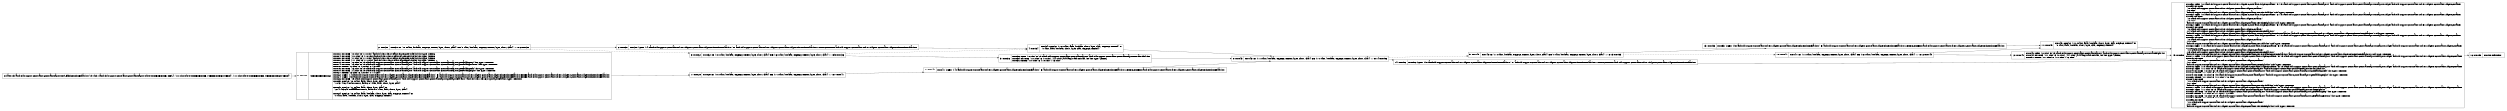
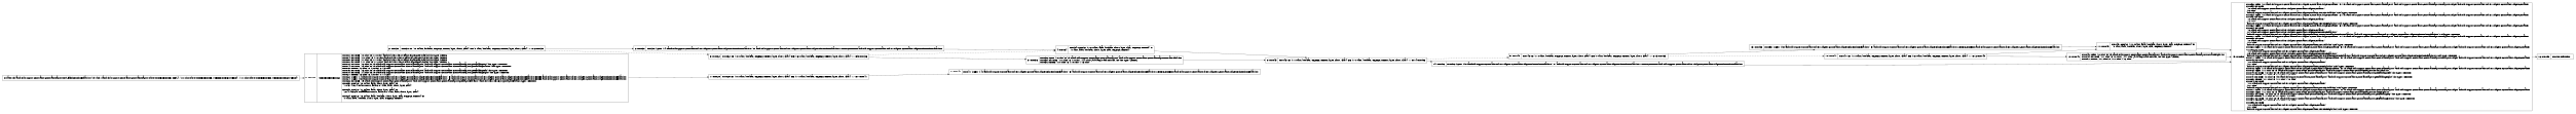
  digraph {
    rankdir=LR
    node [shape=record]
    n1 [label="{0\:\ 0x0000|MTH_ENTER_BLOCK\l|0x0000: INVOKE  (r0 I:int) = (r10 I:int) android.view.View.MeasureSpec.getMode(int):int type: STATIC \l0x0004: INVOKE  (r10 I:int) = (r10 I:int) android.view.View.MeasureSpec.getSize(int):int type: STATIC \l0x0008: INVOKE  (r1 I:int) = (r11 I:int) android.view.View.MeasureSpec.getMode(int):int type: STATIC \l0x000c: INVOKE  (r11 I:int) = (r11 I:int) android.view.View.MeasureSpec.getSize(int):int type: STATIC \l0x0010: INVOKE  (r2 I:int) = (r9 I:android.support.constraint.ConstraintLayout) android.support.constraint.ConstraintLayout.getPaddingTop():int type: VIRTUAL \l0x0014: INVOKE  (r3 I:int) = (r9 I:android.support.constraint.ConstraintLayout) android.support.constraint.ConstraintLayout.getPaddingBottom():int type: VIRTUAL \l0x0018: ARITH  (r2 I:int) = (r2 I:int) + (r3 I:int) \l0x0019: INVOKE  (r3 I:int) = (r9 I:android.support.constraint.ConstraintLayout) android.support.constraint.ConstraintLayout.getPaddingLeft():int type: VIRTUAL \l0x001d: INVOKE  (r4 I:int) = (r9 I:android.support.constraint.ConstraintLayout) android.support.constraint.ConstraintLayout.getPaddingRight():int type: VIRTUAL \l0x0021: ARITH  (r3 I:int) = (r3 I:int) + (r4 I:int) \l0x0022: SGET  (r4 I:android.support.constraint.solver.widgets.ConstraintWidget$DimensionBehaviour) =  android.support.constraint.solver.widgets.ConstraintWidget.DimensionBehaviour.FIXED android.support.constraint.solver.widgets.ConstraintWidget$DimensionBehaviour \l0x0024: SGET  (r5 I:android.support.constraint.solver.widgets.ConstraintWidget$DimensionBehaviour) =  android.support.constraint.solver.widgets.ConstraintWidget.DimensionBehaviour.FIXED android.support.constraint.solver.widgets.ConstraintWidget$DimensionBehaviour \l0x0026: INVOKE  (r9 I:android.support.constraint.ConstraintLayout) android.support.constraint.ConstraintLayout.getLayoutParams():android.view.ViewGroup$LayoutParams type: VIRTUAL \l0x0029: CONST  (r6 I:?[int, float, short, byte, char]) = \l  (1073741824(0x40000000, float:2.0) ?[int, float, short, byte, char])\l \l0x002b: CONST  (r7 I:?[int, float, short, byte, char]) = \l  (\-2147483648(0xffffffff80000000, float:\-0.0) ?[int, float, short, byte, char])\l \l0x002d: CONST  (r8 I:?[int, float, boolean, short, byte, char, OBJECT, ARRAY]) = \l  (0 ?[int, float, boolean, short, byte, char, OBJECT, ARRAY])\l \l}"]
    n2 [label="{1\:\ 0x002e|0x002e: IF  (r0 I:?[int, boolean, OBJECT, ARRAY, byte, short, char]) == (r7 I:?[int, boolean, OBJECT, ARRAY, byte, short, char])  \-\> B:7:0x0041 \l}"]
    n3 [label="{7\:\ 0x0041|0x0041: SGET  (r4 I:android.support.constraint.solver.widgets.ConstraintWidget$DimensionBehaviour) =  android.support.constraint.solver.widgets.ConstraintWidget.DimensionBehaviour.WRAP_CONTENT android.support.constraint.solver.widgets.ConstraintWidget$DimensionBehaviour \l}"]
    n4 [label="{2\:\ 0x0030|0x0030: IF  (r0 I:?[int, boolean, OBJECT, ARRAY, byte, short, char]) == (0 ?[int, boolean, OBJECT, ARRAY, byte, short, char])  \-\> B:6:0x003e \l}"]
    n5 [label="{3\:\ 0x0032|0x0032: IF  (r0 I:?[int, boolean, OBJECT, ARRAY, byte, short, char]) == (r6 I:?[int, boolean, OBJECT, ARRAY, byte, short, char])  \-\> B:5:0x0036 \l}"]
    n6 [label="{6\:\ 0x003e|0x003e: SGET  (r4 I:android.support.constraint.solver.widgets.ConstraintWidget$DimensionBehaviour) =  android.support.constraint.solver.widgets.ConstraintWidget.DimensionBehaviour.WRAP_CONTENT android.support.constraint.solver.widgets.ConstraintWidget$DimensionBehaviour \l}"]
    n7 [label="{8\:\ 0x0043|0x0043: IF  (r1 I:?[int, boolean, OBJECT, ARRAY, byte, short, char]) == (r7 I:?[int, boolean, OBJECT, ARRAY, byte, short, char])  \-\> B:14:0x0056 \l}"]
    n8 [label="{4\:\ 0x0034|0x0034: CONST  (r10 I:?[int, float, boolean, short, byte, char, OBJECT, ARRAY]) = \l  (0 ?[int, float, boolean, short, byte, char, OBJECT, ARRAY])\l \l}"]
    n9 [label="{5\:\ 0x0036|0x0036: IGET  (r0 I:int) = (r9 I:android.support.constraint.ConstraintLayout) android.support.constraint.ConstraintLayout.mMaxWidth int \l0x0038: INVOKE  (r10 I:int) = (r0 I:int), (r10 I:int) java.lang.Math.min(int, int):int type: STATIC \l0x003c: ARITH  (r10 I:int) = (r10 I:int) \- (r3 I:int) \l}"]
    n10 [label="{9\:\ 0x0045|0x0045: IF  (r1 I:?[int, boolean, OBJECT, ARRAY, byte, short, char]) == (0 ?[int, boolean, OBJECT, ARRAY, byte, short, char])  \-\> B:13:0x0053 \l}"]
    n11 [label="{14\:\ 0x0056|0x0056: SGET  (r5 I:android.support.constraint.solver.widgets.ConstraintWidget$DimensionBehaviour) =  android.support.constraint.solver.widgets.ConstraintWidget.DimensionBehaviour.WRAP_CONTENT android.support.constraint.solver.widgets.ConstraintWidget$DimensionBehaviour \l}"]
    n12 [label="{10\:\ 0x0047|0x0047: IF  (r1 I:?[int, boolean, OBJECT, ARRAY, byte, short, char]) == (r6 I:?[int, boolean, OBJECT, ARRAY, byte, short, char])  \-\> B:12:0x004b \l}"]
    n13 [label="{13\:\ 0x0053|0x0053: SGET  (r5 I:android.support.constraint.solver.widgets.ConstraintWidget$DimensionBehaviour) =  android.support.constraint.solver.widgets.ConstraintWidget.DimensionBehaviour.WRAP_CONTENT android.support.constraint.solver.widgets.ConstraintWidget$DimensionBehaviour \l}"]
    n14 [label="{15\:\ 0x0058|0x0058: IGET  (r0 I:android.support.constraint.solver.widgets.ConstraintWidgetContainer) = (r9 I:android.support.constraint.ConstraintLayout) android.support.constraint.ConstraintLayout.mLayoutWidget android.support.constraint.solver.widgets.ConstraintWidgetContainer \l0x005a: INVOKE  \l  (r0 I:android.support.constraint.solver.widgets.ConstraintWidgetContainer)\l  (r8 I:int)\l android.support.constraint.solver.widgets.ConstraintWidgetContainer.setMinWidth(int):void type: VIRTUAL \l0x005d: IGET  (r0 I:android.support.constraint.solver.widgets.ConstraintWidgetContainer) = (r9 I:android.support.constraint.ConstraintLayout) android.support.constraint.ConstraintLayout.mLayoutWidget android.support.constraint.solver.widgets.ConstraintWidgetContainer \l0x005f: INVOKE  \l  (r0 I:android.support.constraint.solver.widgets.ConstraintWidgetContainer)\l  (r8 I:int)\l android.support.constraint.solver.widgets.ConstraintWidgetContainer.setMinHeight(int):void type: VIRTUAL \l0x0062: IGET  (r0 I:android.support.constraint.solver.widgets.ConstraintWidgetContainer) = (r9 I:android.support.constraint.ConstraintLayout) android.support.constraint.ConstraintLayout.mLayoutWidget android.support.constraint.solver.widgets.ConstraintWidgetContainer \l0x0064: INVOKE  \l  (r0 I:android.support.constraint.solver.widgets.ConstraintWidgetContainer)\l  (r4 I:android.support.constraint.solver.widgets.ConstraintWidget$DimensionBehaviour)\l android.support.constraint.solver.widgets.ConstraintWidgetContainer.setHorizontalDimensionBehaviour(android.support.constraint.solver.widgets.ConstraintWidget$DimensionBehaviour):void type: VIRTUAL \l0x0067: IGET  (r0 I:android.support.constraint.solver.widgets.ConstraintWidgetContainer) = (r9 I:android.support.constraint.ConstraintLayout) android.support.constraint.ConstraintLayout.mLayoutWidget android.support.constraint.solver.widgets.ConstraintWidgetContainer \l0x0069: INVOKE  \l  (r0 I:android.support.constraint.solver.widgets.ConstraintWidgetContainer)\l  (r10 I:int)\l android.support.constraint.solver.widgets.ConstraintWidgetContainer.setWidth(int):void type: VIRTUAL \l0x006c: IGET  (r10 I:android.support.constraint.solver.widgets.ConstraintWidgetContainer) = (r9 I:android.support.constraint.ConstraintLayout) android.support.constraint.ConstraintLayout.mLayoutWidget android.support.constraint.solver.widgets.ConstraintWidgetContainer \l0x006e: INVOKE  \l  (r10 I:android.support.constraint.solver.widgets.ConstraintWidgetContainer)\l  (r5 I:android.support.constraint.solver.widgets.ConstraintWidget$DimensionBehaviour)\l android.support.constraint.solver.widgets.ConstraintWidgetContainer.setVerticalDimensionBehaviour(android.support.constraint.solver.widgets.ConstraintWidget$DimensionBehaviour):void type: VIRTUAL \l0x0071: IGET  (r10 I:android.support.constraint.solver.widgets.ConstraintWidgetContainer) = (r9 I:android.support.constraint.ConstraintLayout) android.support.constraint.ConstraintLayout.mLayoutWidget android.support.constraint.solver.widgets.ConstraintWidgetContainer \l0x0073: INVOKE  \l  (r10 I:android.support.constraint.solver.widgets.ConstraintWidgetContainer)\l  (r11 I:int)\l android.support.constraint.solver.widgets.ConstraintWidgetContainer.setHeight(int):void type: VIRTUAL \l0x0076: IGET  (r10 I:android.support.constraint.solver.widgets.ConstraintWidgetContainer) = (r9 I:android.support.constraint.ConstraintLayout) android.support.constraint.ConstraintLayout.mLayoutWidget android.support.constraint.solver.widgets.ConstraintWidgetContainer \l0x0078: IGET  (r11 I:int) = (r9 I:android.support.constraint.ConstraintLayout) android.support.constraint.ConstraintLayout.mMinWidth int \l0x007a: INVOKE  (r0 I:int) = (r9 I:android.support.constraint.ConstraintLayout) android.support.constraint.ConstraintLayout.getPaddingLeft():int type: VIRTUAL \l0x007e: ARITH  (r11 I:int) = (r11 I:int) \- (r0 I:int) \l0x007f: INVOKE  (r0 I:int) = (r9 I:android.support.constraint.ConstraintLayout) android.support.constraint.ConstraintLayout.getPaddingRight():int type: VIRTUAL \l0x0083: ARITH  (r11 I:int) = (r11 I:int) \- (r0 I:int) \l0x0084: INVOKE  \l  (r10 I:android.support.constraint.solver.widgets.ConstraintWidgetContainer)\l  (r11 I:int)\l android.support.constraint.solver.widgets.ConstraintWidgetContainer.setMinWidth(int):void type: VIRTUAL \l0x0087: IGET  (r10 I:android.support.constraint.solver.widgets.ConstraintWidgetContainer) = (r9 I:android.support.constraint.ConstraintLayout) android.support.constraint.ConstraintLayout.mLayoutWidget android.support.constraint.solver.widgets.ConstraintWidgetContainer \l0x0089: IGET  (r11 I:int) = (r9 I:android.support.constraint.ConstraintLayout) android.support.constraint.ConstraintLayout.mMinHeight int \l0x008b: INVOKE  (r0 I:int) = (r9 I:android.support.constraint.ConstraintLayout) android.support.constraint.ConstraintLayout.getPaddingTop():int type: VIRTUAL \l0x008f: ARITH  (r11 I:int) = (r11 I:int) \- (r0 I:int) \l0x0090: INVOKE  (r0 I:int) = (r9 I:android.support.constraint.ConstraintLayout) android.support.constraint.ConstraintLayout.getPaddingBottom():int type: VIRTUAL \l0x0094: ARITH  (r11 I:int) = (r11 I:int) \- (r0 I:int) \l0x0095: INVOKE  \l  (r10 I:android.support.constraint.solver.widgets.ConstraintWidgetContainer)\l  (r11 I:int)\l android.support.constraint.solver.widgets.ConstraintWidgetContainer.setMinHeight(int):void type: VIRTUAL \l}"]
    n15 [label="{11\:\ 0x0049|0x0049: CONST  (r11 I:?[int, float, boolean, short, byte, char, OBJECT, ARRAY]) = \l  (0 ?[int, float, boolean, short, byte, char, OBJECT, ARRAY])\l \l}"]
    n16 [label="{12\:\ 0x004b|0x004b: IGET  (r0 I:int) = (r9 I:android.support.constraint.ConstraintLayout) android.support.constraint.ConstraintLayout.mMaxHeight int \l0x004d: INVOKE  (r11 I:int) = (r0 I:int), (r11 I:int) java.lang.Math.min(int, int):int type: STATIC \l0x0051: ARITH  (r11 I:int) = (r11 I:int) \- (r2 I:int) \l}"]
    n17 [label="{16\:\ 0x0098|0x0098: RETURN   \l}"]
    n18 [label="{private void android.support.constraint.ConstraintLayout.setSelfDimensionBehaviour((r9 'this' I:android.support.constraint.ConstraintLayout A[IMMUTABLE_TYPE, THIS]), (r10 I:int A[IMMUTABLE_TYPE, METHOD_ARGUMENT]), (r11 I:int A[IMMUTABLE_TYPE, METHOD_ARGUMENT])) }"]
    n1 -> n2
    n2 -> n3
-   n3 -> n7
    n4 -> n5 [style=dashed]
    n4 -> n6
    n5 -> n8 [style=dashed]
    n5 -> n9
    n6 -> n8
    n7 -> n10 [style=dashed]
    n7 -> n11
    n8 -> n7
    n9 -> n7
    n10 -> n12 [style=dashed]
    n10 -> n13
    n11 -> n14
    n12 -> n15 [style=solid]
    n12 -> n16
    n13 -> n15
    n14 -> n17
    n15 -> n14
    n16 -> n14
    n18 -> n1
  }
